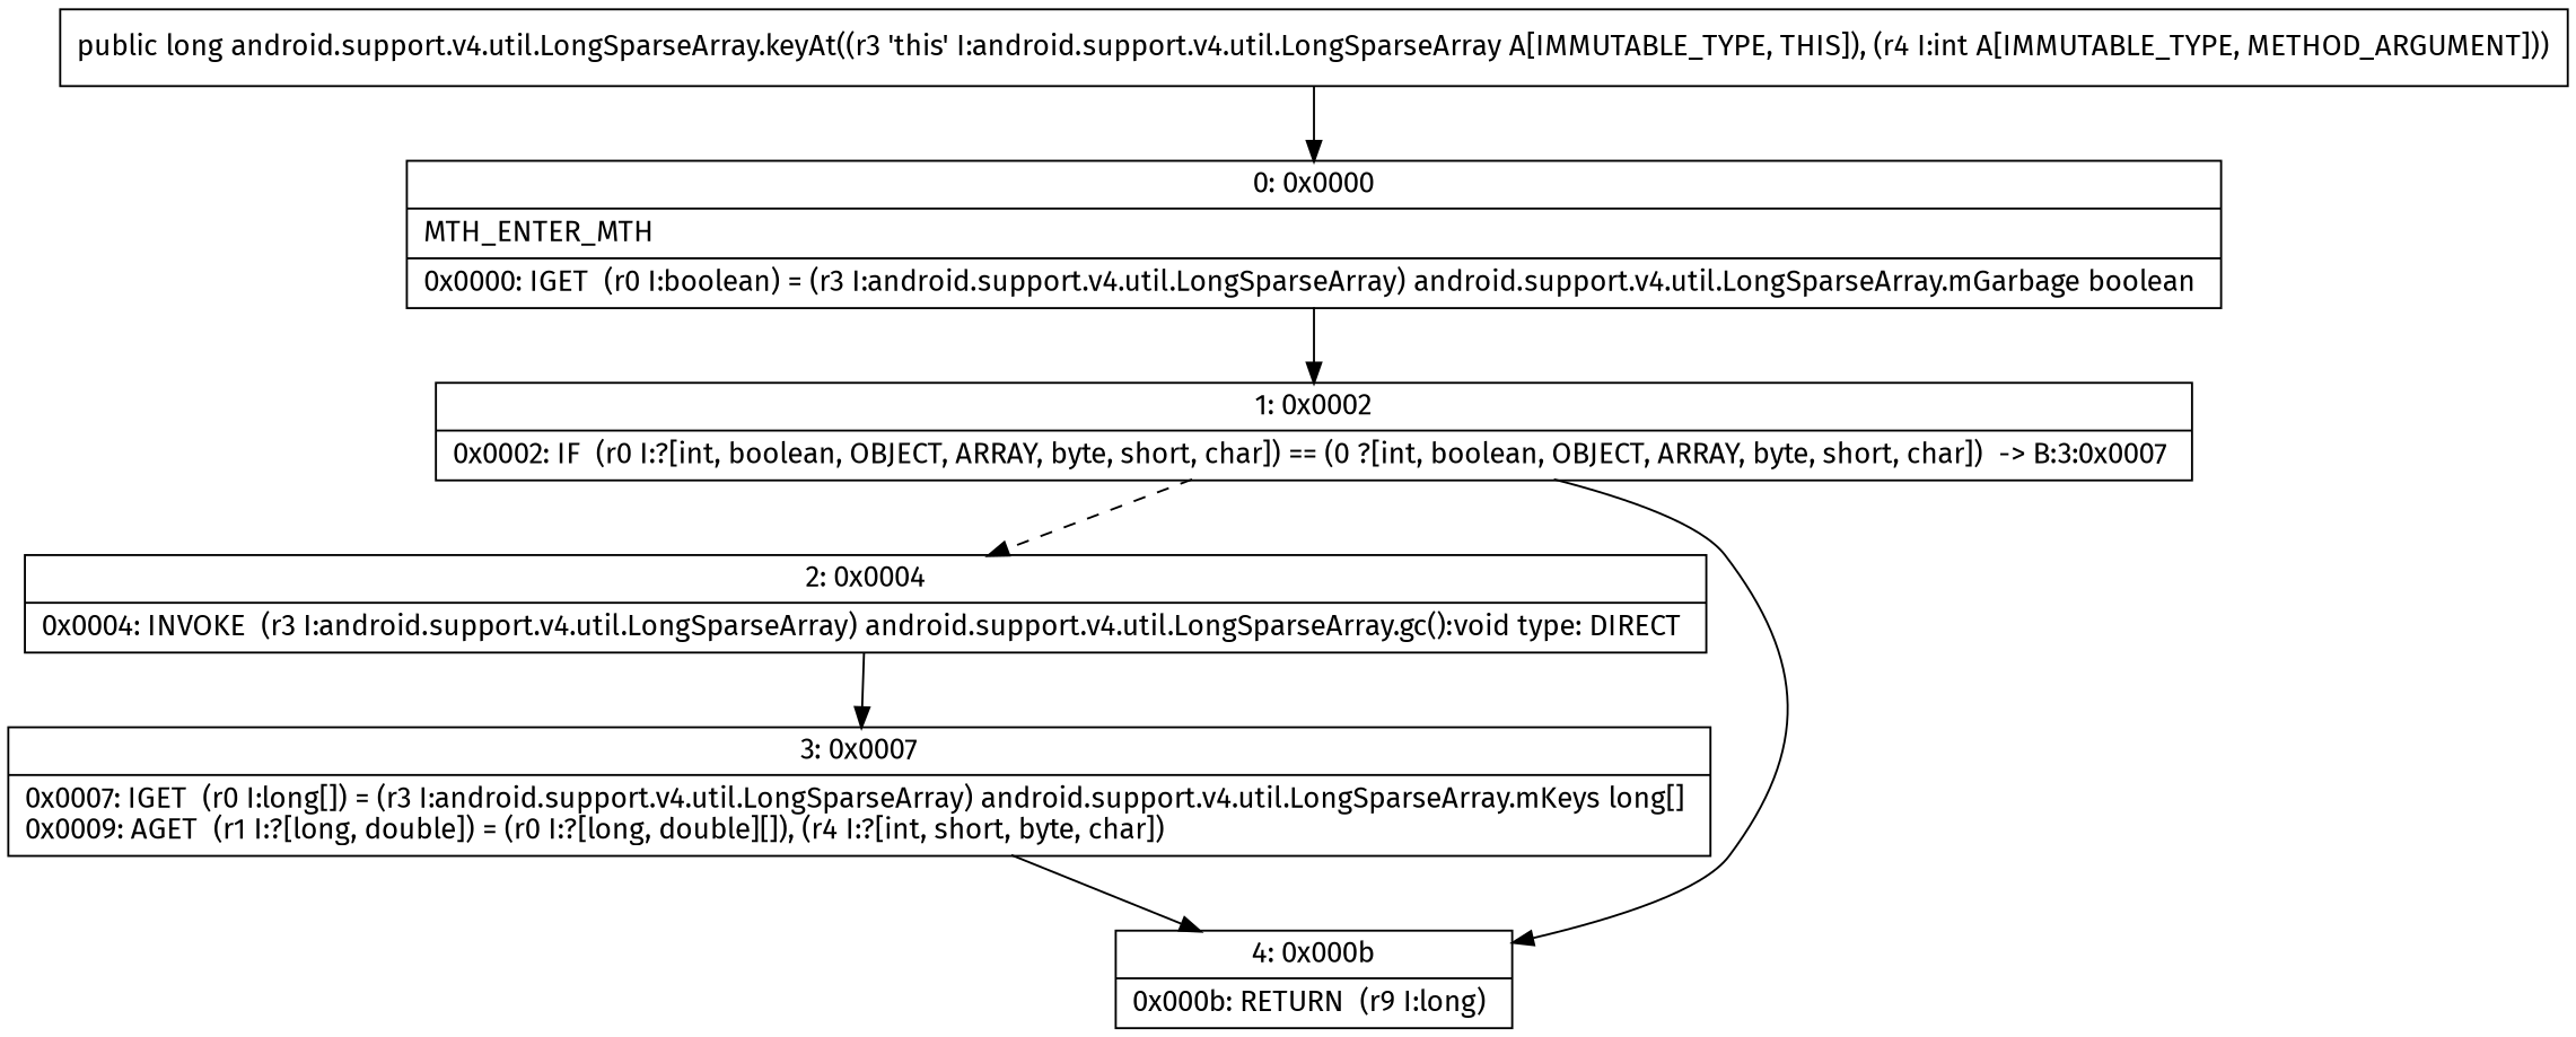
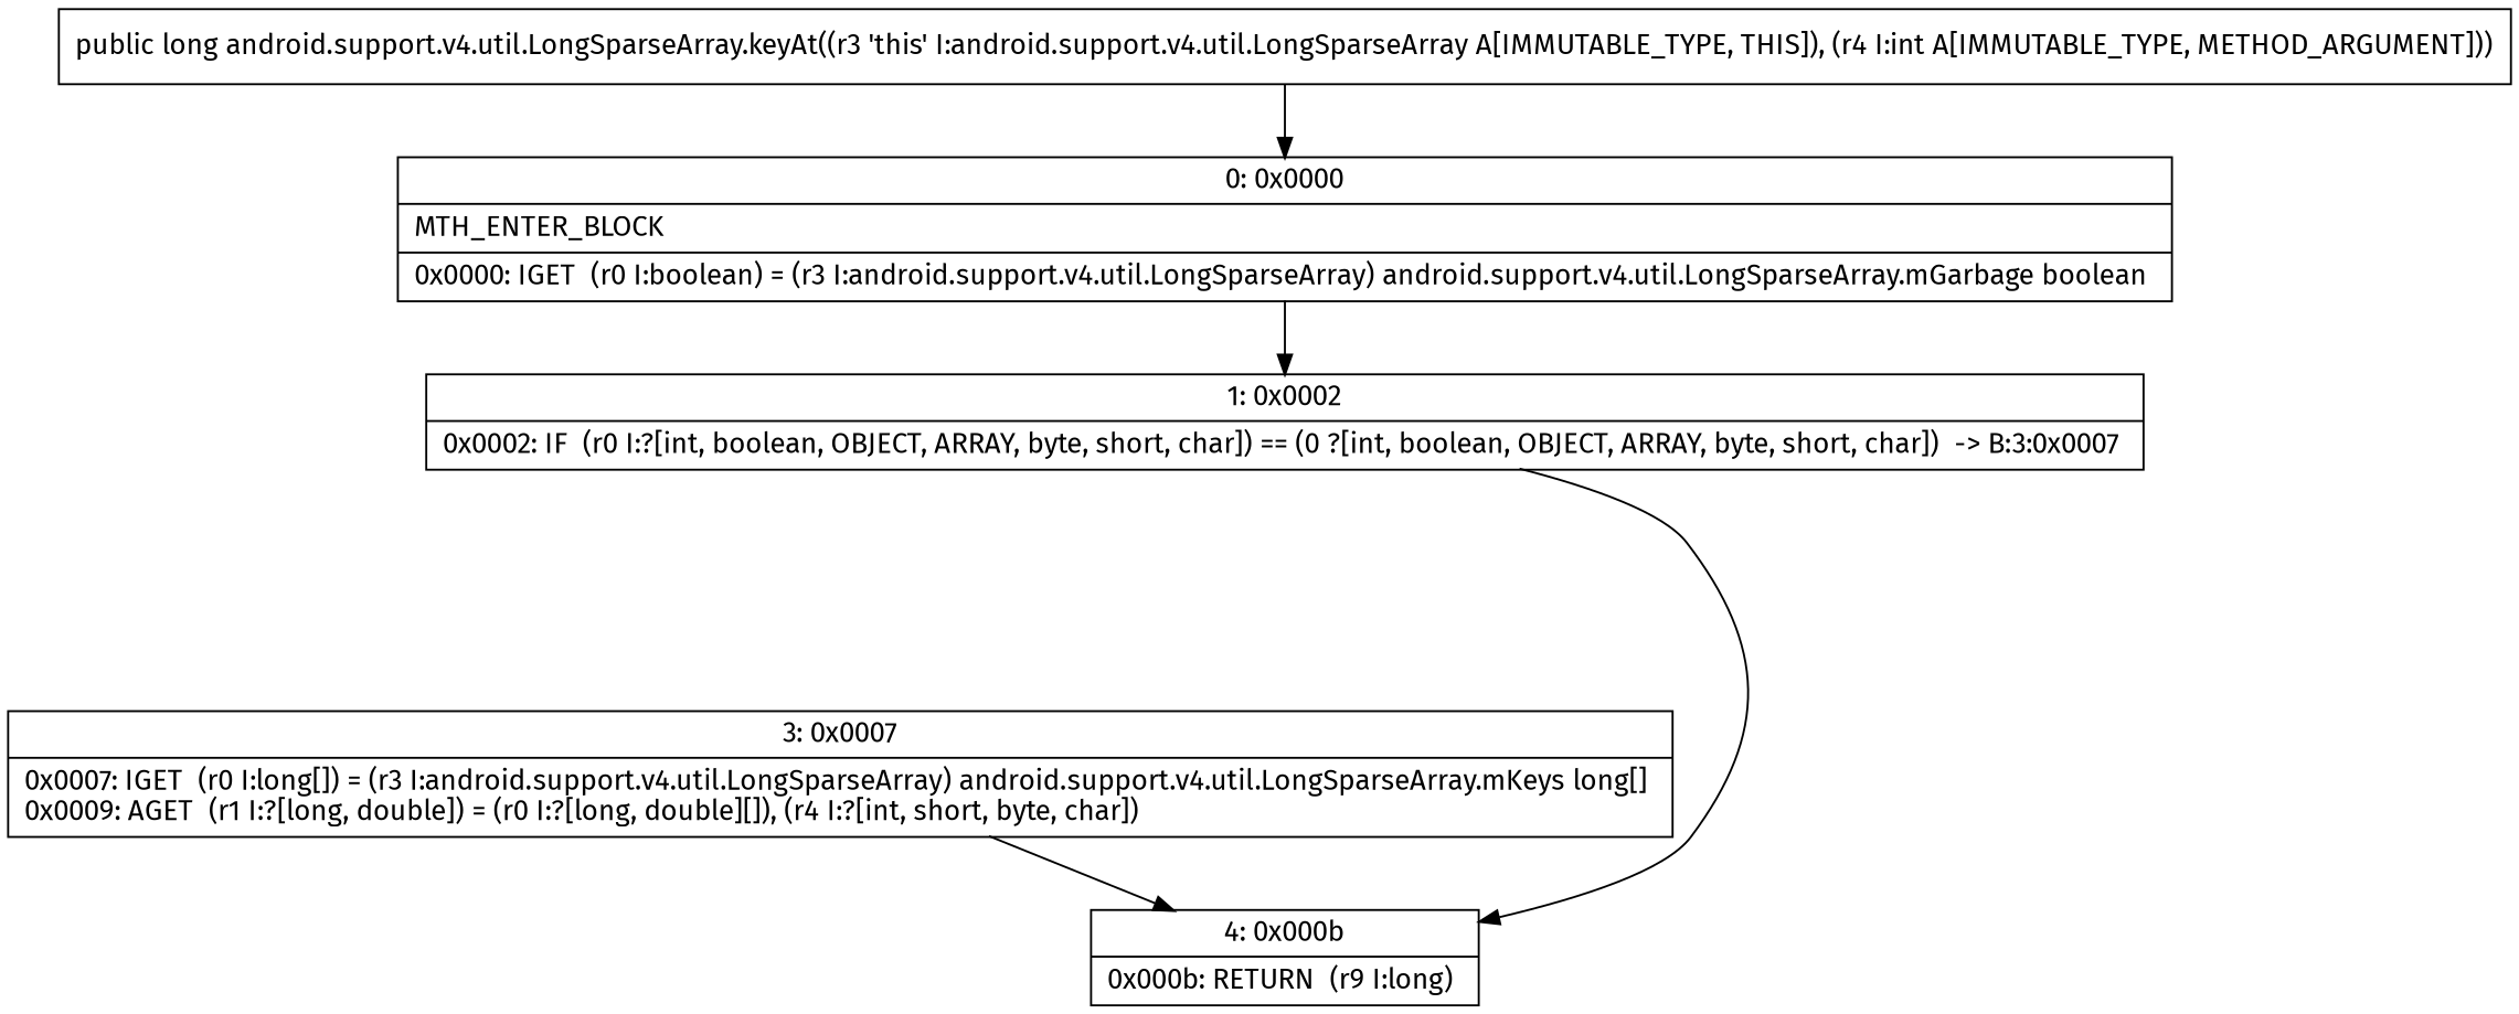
  digraph {
    fontname="Fira Sans"
    node [fontname="Fira Sans" shape=record]
    edge [fontname="Fira Sans"]
-   n1 [label="{0\:\ 0x0000|MTH_ENTER_MTH\l|0x0000: IGET  (r0 I:boolean) = (r3 I:android.support.v4.util.LongSparseArray) android.support.v4.util.LongSparseArray.mGarbage boolean \l}"]
+   n1 [label="{0\:\ 0x0000|MTH_ENTER_BLOCK\l|0x0000: IGET  (r0 I:boolean) = (r3 I:android.support.v4.util.LongSparseArray) android.support.v4.util.LongSparseArray.mGarbage boolean \l}"]
    n2 [label="{1\:\ 0x0002|0x0002: IF  (r0 I:?[int, boolean, OBJECT, ARRAY, byte, short, char]) == (0 ?[int, boolean, OBJECT, ARRAY, byte, short, char])  \-\> B:3:0x0007 \l}"]
-   n3 [label="{2\:\ 0x0004|0x0004: INVOKE  (r3 I:android.support.v4.util.LongSparseArray) android.support.v4.util.LongSparseArray.gc():void type: DIRECT \l}"]
    n4 [label="{4\:\ 0x000b|0x000b: RETURN  (r9 I:long) \l}"]
    n5 [label="{3\:\ 0x0007|0x0007: IGET  (r0 I:long[]) = (r3 I:android.support.v4.util.LongSparseArray) android.support.v4.util.LongSparseArray.mKeys long[] \l0x0009: AGET  (r1 I:?[long, double]) = (r0 I:?[long, double][]), (r4 I:?[int, short, byte, char]) \l}"]
    n6 [label="{public long android.support.v4.util.LongSparseArray.keyAt((r3 'this' I:android.support.v4.util.LongSparseArray A[IMMUTABLE_TYPE, THIS]), (r4 I:int A[IMMUTABLE_TYPE, METHOD_ARGUMENT])) }"]
    n1 -> n2
-   n2 -> n3 [style=dashed]
    n2 -> n4
-   n3 -> n5
    n5 -> n4
    n6 -> n1
  }
